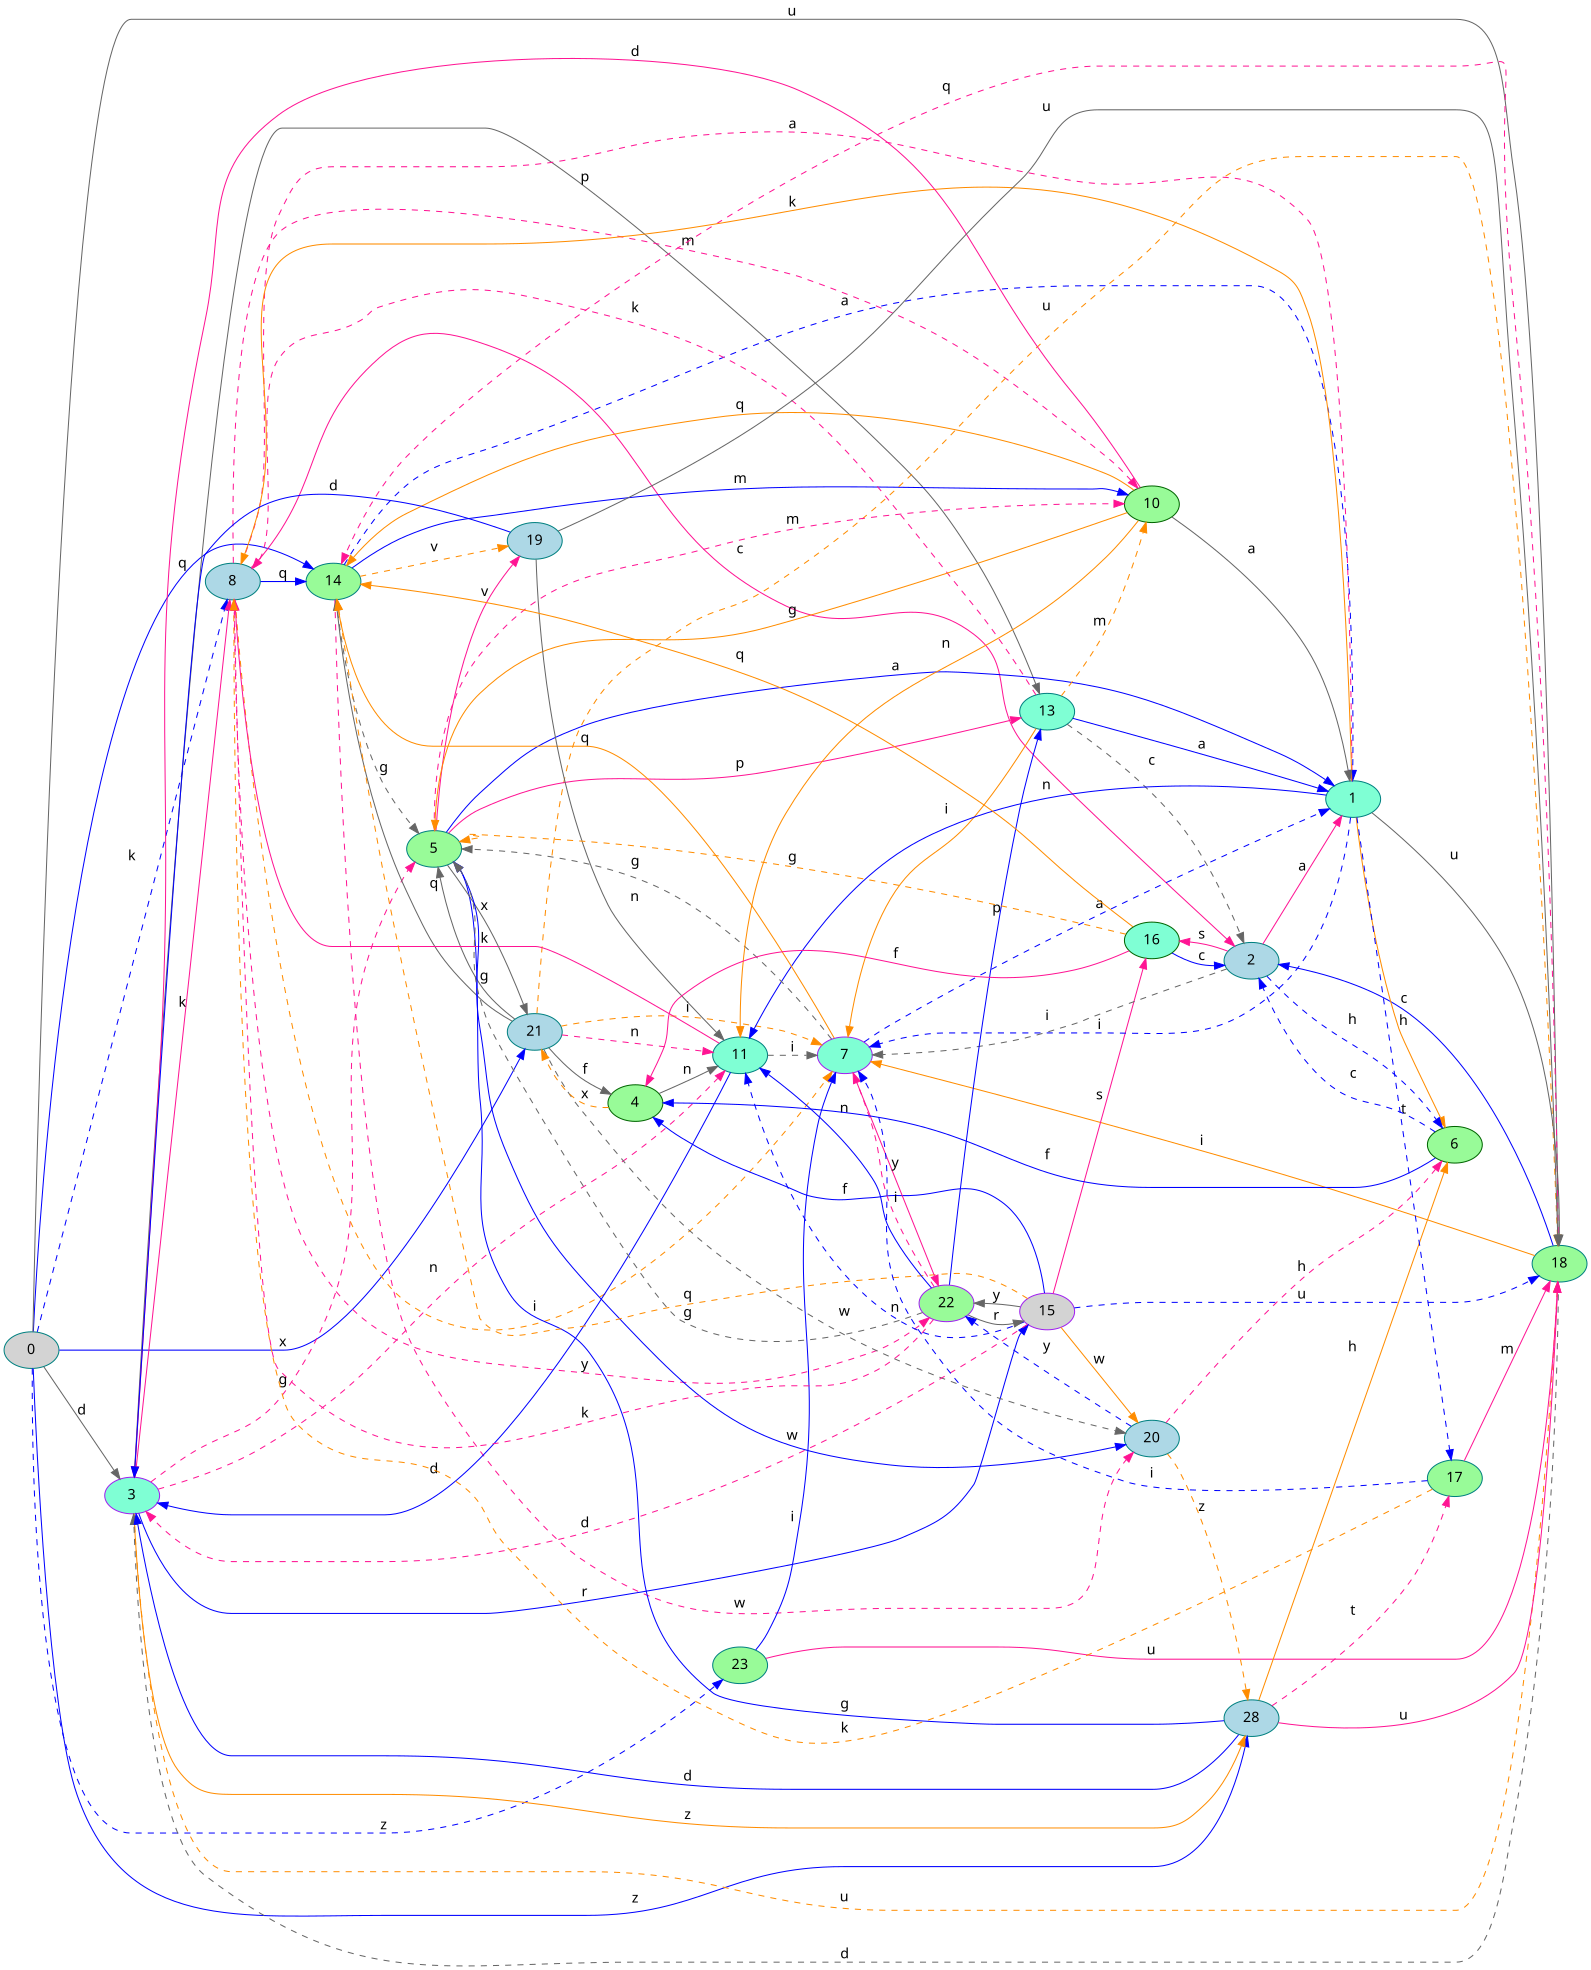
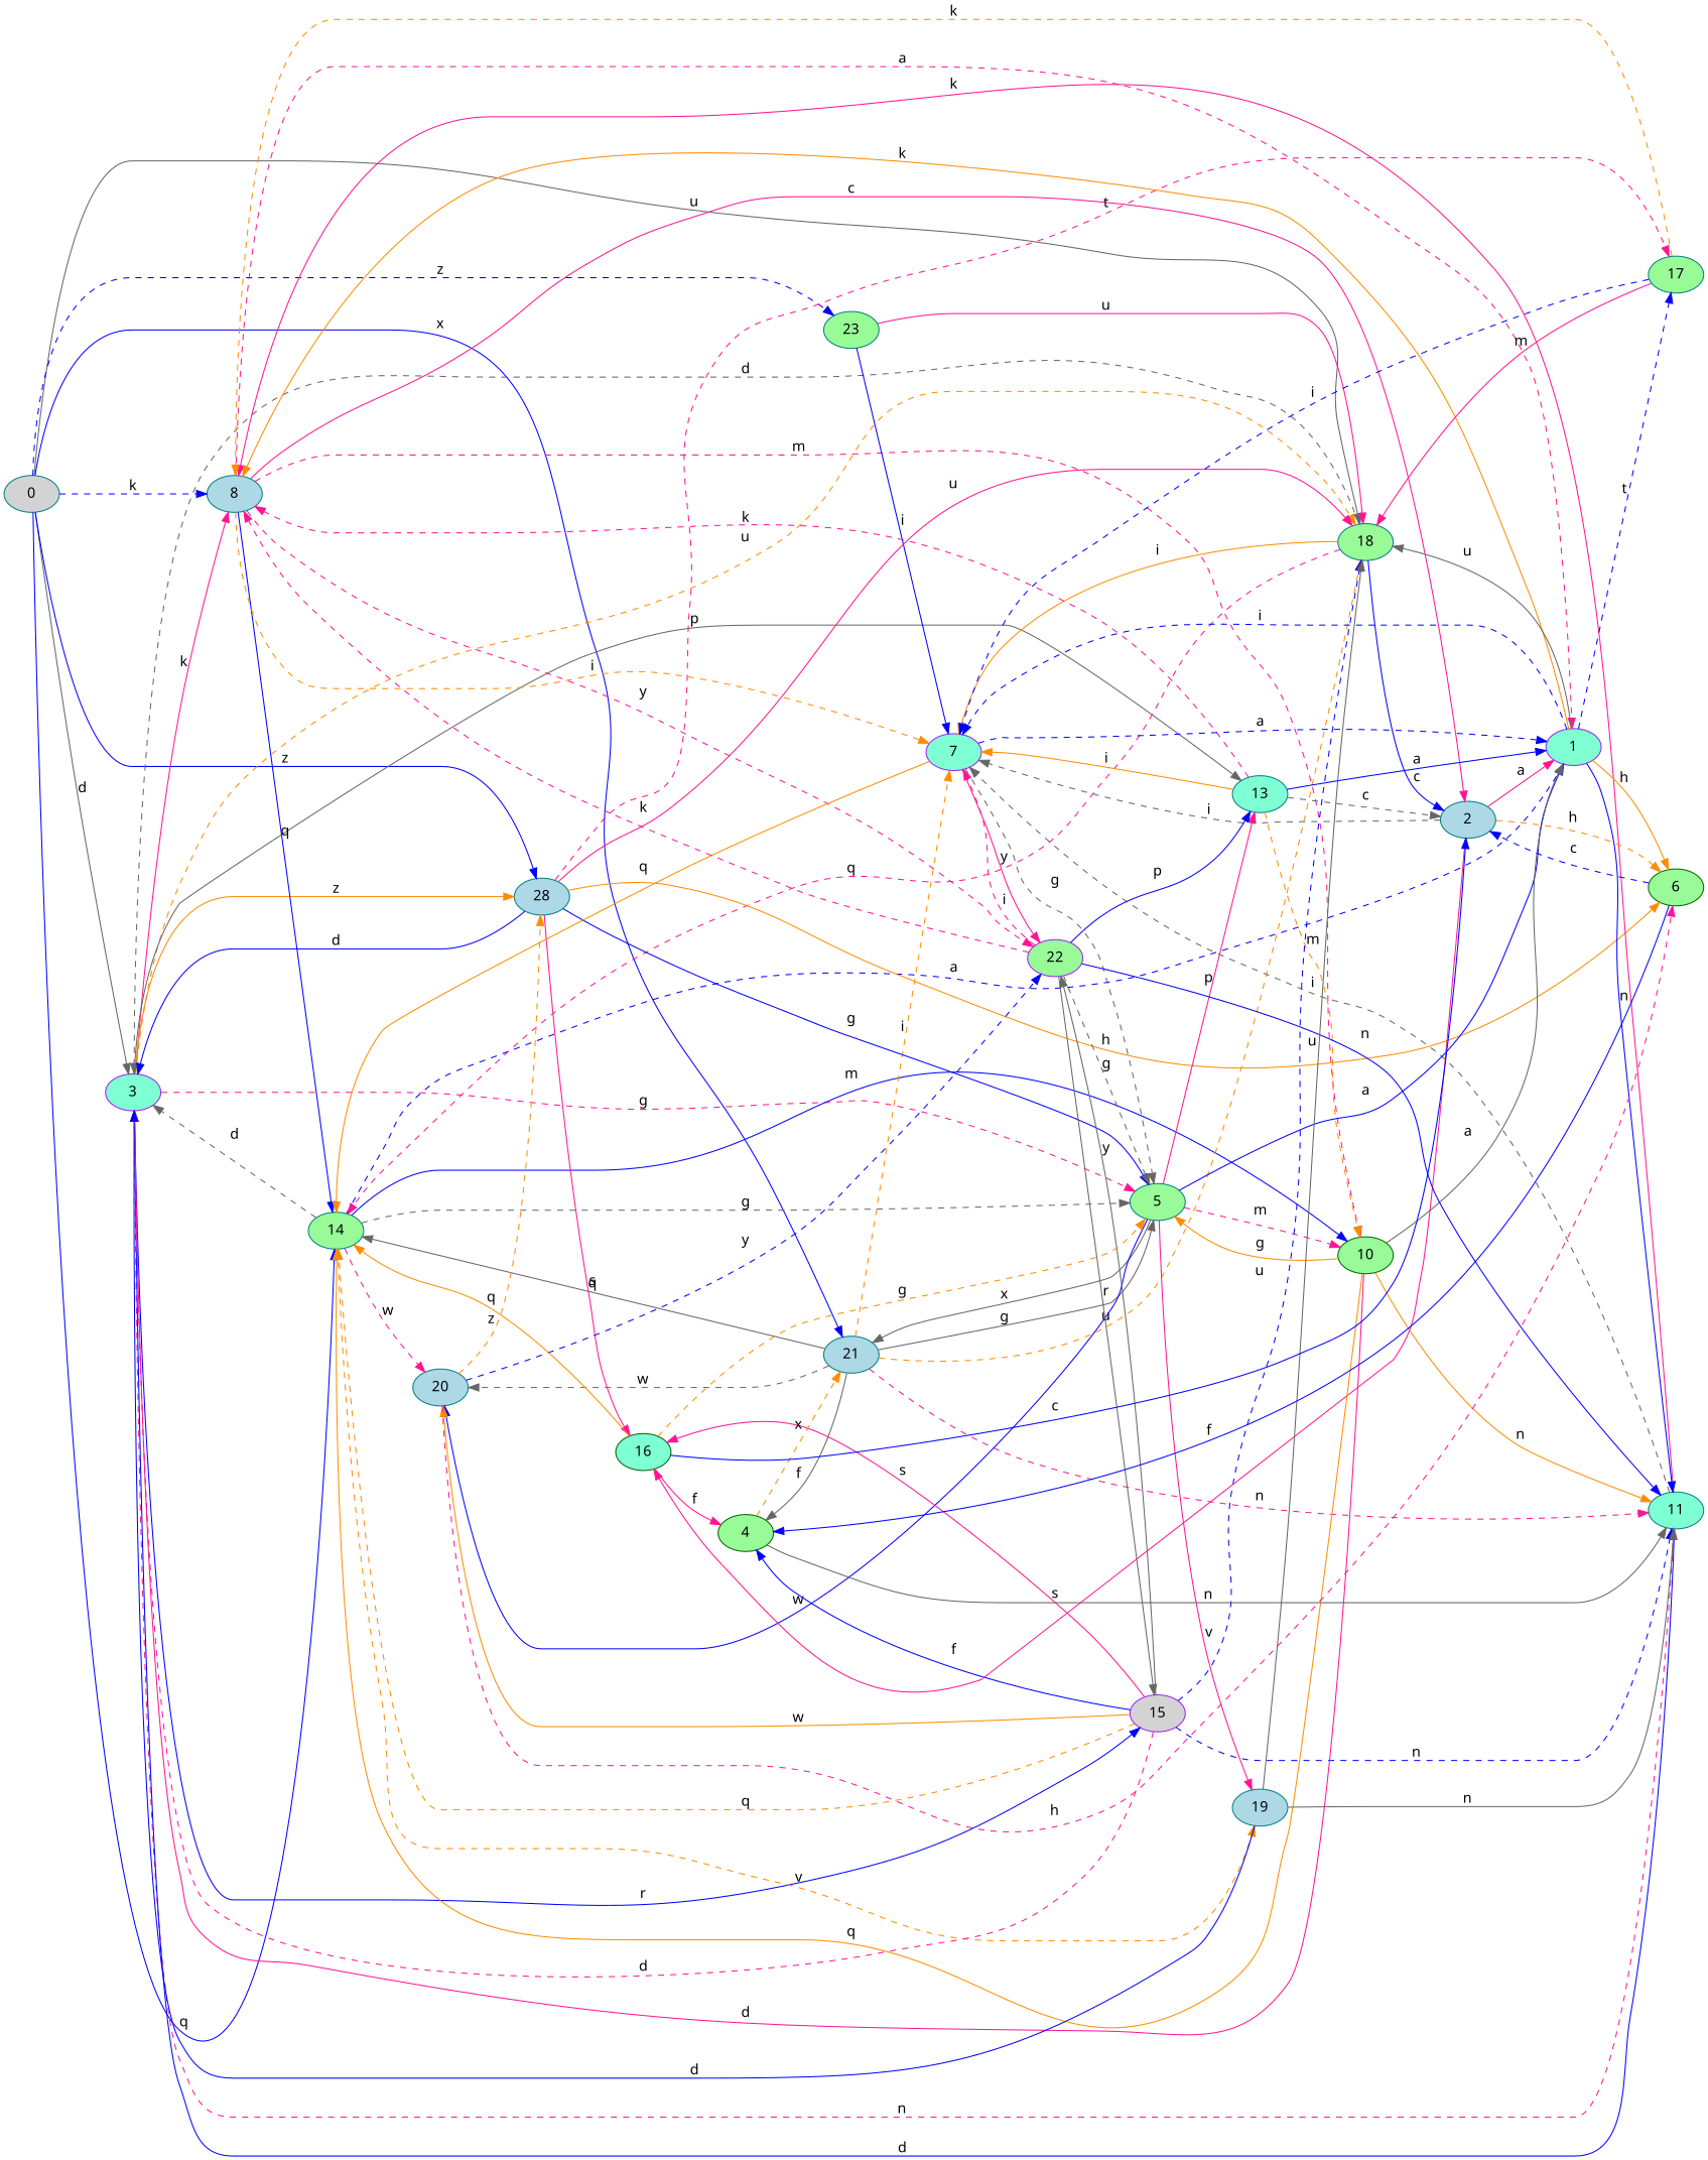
  strict digraph {
    fontname="Noto Sans"
    rankdir=LR
    node [color=teal fillcolor=palegreen fontname="Noto Sans" style=filled]
    edge [color=blue fontname="Noto Sans" style=solid]
    0 [fillcolor=lightgrey]
    3 [color=purple fillcolor=aquamarine]
    8 [fillcolor=lightblue]
    14
    18
    21 [fillcolor=lightblue]
    23
    28 [fillcolor=lightblue]
    11 [fillcolor=aquamarine]
    5
    13 [fillcolor=aquamarine]
    15 [color=purple fillcolor=lightgrey]
-   1 [fillcolor=aquamarine]
+   1 [color=purple fillcolor=aquamarine]
    7 [color=purple fillcolor=aquamarine]
    2 [fillcolor=lightblue]
    10 [color=darkgreen]
    22 [color=purple]
    19 [fillcolor=lightblue]
    20 [fillcolor=lightblue]
    4 [color=darkgreen]
    6 [color=darkgreen]
    17
    16 [color=darkgreen fillcolor=aquamarine]
    0 -> 3 [color=gray40 label=d]
    0 -> 8 [label=k style=dashed]
    0 -> 14 [label=q]
    0 -> 18 [color=gray40 label=u]
    0 -> 21 [label=x]
    0 -> 23 [label=z style=dashed]
    0 -> 28 [label=z]
    3 -> 8 [color=deeppink label=k]
    3 -> 18 [color=darkorange label=u style=dashed]
    3 -> 28 [color=darkorange label=z]
    3 -> 11 [color=deeppink label=n style=dashed]
    3 -> 5 [color=deeppink label=g style=dashed]
    3 -> 13 [color=gray40 label=p]
    3 -> 15 [label=r]
    8 -> 14 [label=q]
    8 -> 1 [color=deeppink label=a style=dashed]
    8 -> 7 [color=darkorange label=i style=dashed]
    8 -> 2 [color=deeppink label=c]
    8 -> 10 [color=deeppink label=m style=dashed]
    8 -> 22 [color=deeppink label=y style=dashed]
+   14 -> 3 [color=gray40 label=d style=dashed]
    14 -> 5 [color=gray40 label=g style=dashed]
    14 -> 1 [label=a style=dashed]
    14 -> 10 [label=m]
    14 -> 19 [color=darkorange label=v style=dashed]
    14 -> 20 [color=deeppink label=w style=dashed]
    18 -> 3 [color=gray40 label=d style=dashed]
    18 -> 14 [color=deeppink label=q style=dashed]
    18 -> 7 [color=darkorange label=i]
    18 -> 2 [label=c]
    21 -> 14 [color=gray40 label=q]
    21 -> 18 [color=darkorange label=u style=dashed]
    21 -> 11 [color=deeppink label=n style=dashed]
    21 -> 5 [color=gray40 label=g]
    21 -> 7 [color=darkorange label=i style=dashed]
    21 -> 20 [color=gray40 label=w style=dashed]
    21 -> 4 [color=gray40 label=f]
    23 -> 18 [color=deeppink label=u]
    23 -> 7 [label=i]
    28 -> 3 [label=d]
    28 -> 18 [color=deeppink label=u]
    28 -> 5 [label=g]
    28 -> 6 [color=darkorange label=h]
    28 -> 17 [color=deeppink label=t style=dashed]
+   28 -> 16 [color=deeppink label=s]
    11 -> 3 [label=d]
    11 -> 8 [color=deeppink label=k]
    11 -> 7 [color=gray40 label=i style=dashed]
    5 -> 21 [color=gray40 label=x]
    5 -> 13 [color=deeppink label=p]
    5 -> 1 [label=a]
    5 -> 10 [color=deeppink label=m style=dashed]
    5 -> 19 [color=deeppink label=v]
    5 -> 20 [label=w]
    13 -> 8 [color=deeppink label=k style=dashed]
    13 -> 1 [label=a]
    13 -> 7 [color=darkorange label=i]
    13 -> 2 [color=gray40 label=c style=dashed]
    13 -> 10 [color=darkorange label=m style=dashed]
    15 -> 3 [color=deeppink label=d style=dashed]
    15 -> 14 [color=darkorange label=q style=dashed]
    15 -> 18 [label=u style=dashed]
    15 -> 11 [label=n style=dashed]
    15 -> 22 [color=gray40 label=y]
    15 -> 20 [color=darkorange label=w]
    15 -> 4 [label=f]
    15 -> 16 [color=deeppink label=s]
    1 -> 8 [color=darkorange label=k]
    1 -> 18 [color=gray40 label=u]
    1 -> 11 [label=n]
    1 -> 7 [label=i style=dashed]
    1 -> 6 [color=darkorange label=h]
    1 -> 17 [label=t style=dashed]
    7 -> 14 [color=darkorange label=q]
    7 -> 5 [color=gray40 label=g style=dashed]
    7 -> 1 [label=a style=dashed]
    7 -> 22 [color=deeppink label=y]
    2 -> 1 [color=deeppink label=a]
    2 -> 7 [color=gray40 label=i style=dashed]
-   2 -> 6 [label=h style=dashed]
+   2 -> 6 [color=darkorange label=h style=dashed]
    2 -> 16 [color=deeppink label=s]
    10 -> 3 [color=deeppink label=d]
    10 -> 14 [color=darkorange label=q]
    10 -> 11 [color=darkorange label=n]
    10 -> 5 [color=darkorange label=g]
    10 -> 1 [color=gray40 label=a]
    22 -> 8 [color=deeppink label=k style=dashed]
    22 -> 11 [label=n]
    22 -> 5 [color=gray40 label=g style=dashed]
    22 -> 13 [label=p]
    22 -> 15 [color=gray40 label=r]
    22 -> 7 [color=deeppink label=i style=dashed]
    19 -> 3 [label=d]
    19 -> 18 [color=gray40 label=u]
    19 -> 11 [color=gray40 label=n]
    20 -> 28 [color=darkorange label=z style=dashed]
    20 -> 22 [label=y style=dashed]
    20 -> 6 [color=deeppink label=h style=dashed]
    4 -> 21 [color=darkorange label=x style=dashed]
    4 -> 11 [color=gray40 label=n]
    6 -> 2 [label=c style=dashed]
    6 -> 4 [label=f]
    17 -> 8 [color=darkorange label=k style=dashed]
    17 -> 18 [color=deeppink label=m]
    17 -> 7 [label=i style=dashed]
    16 -> 14 [color=darkorange label=q]
    16 -> 5 [color=darkorange label=g style=dashed]
    16 -> 2 [label=c]
    16 -> 4 [color=deeppink label=f]
  }
